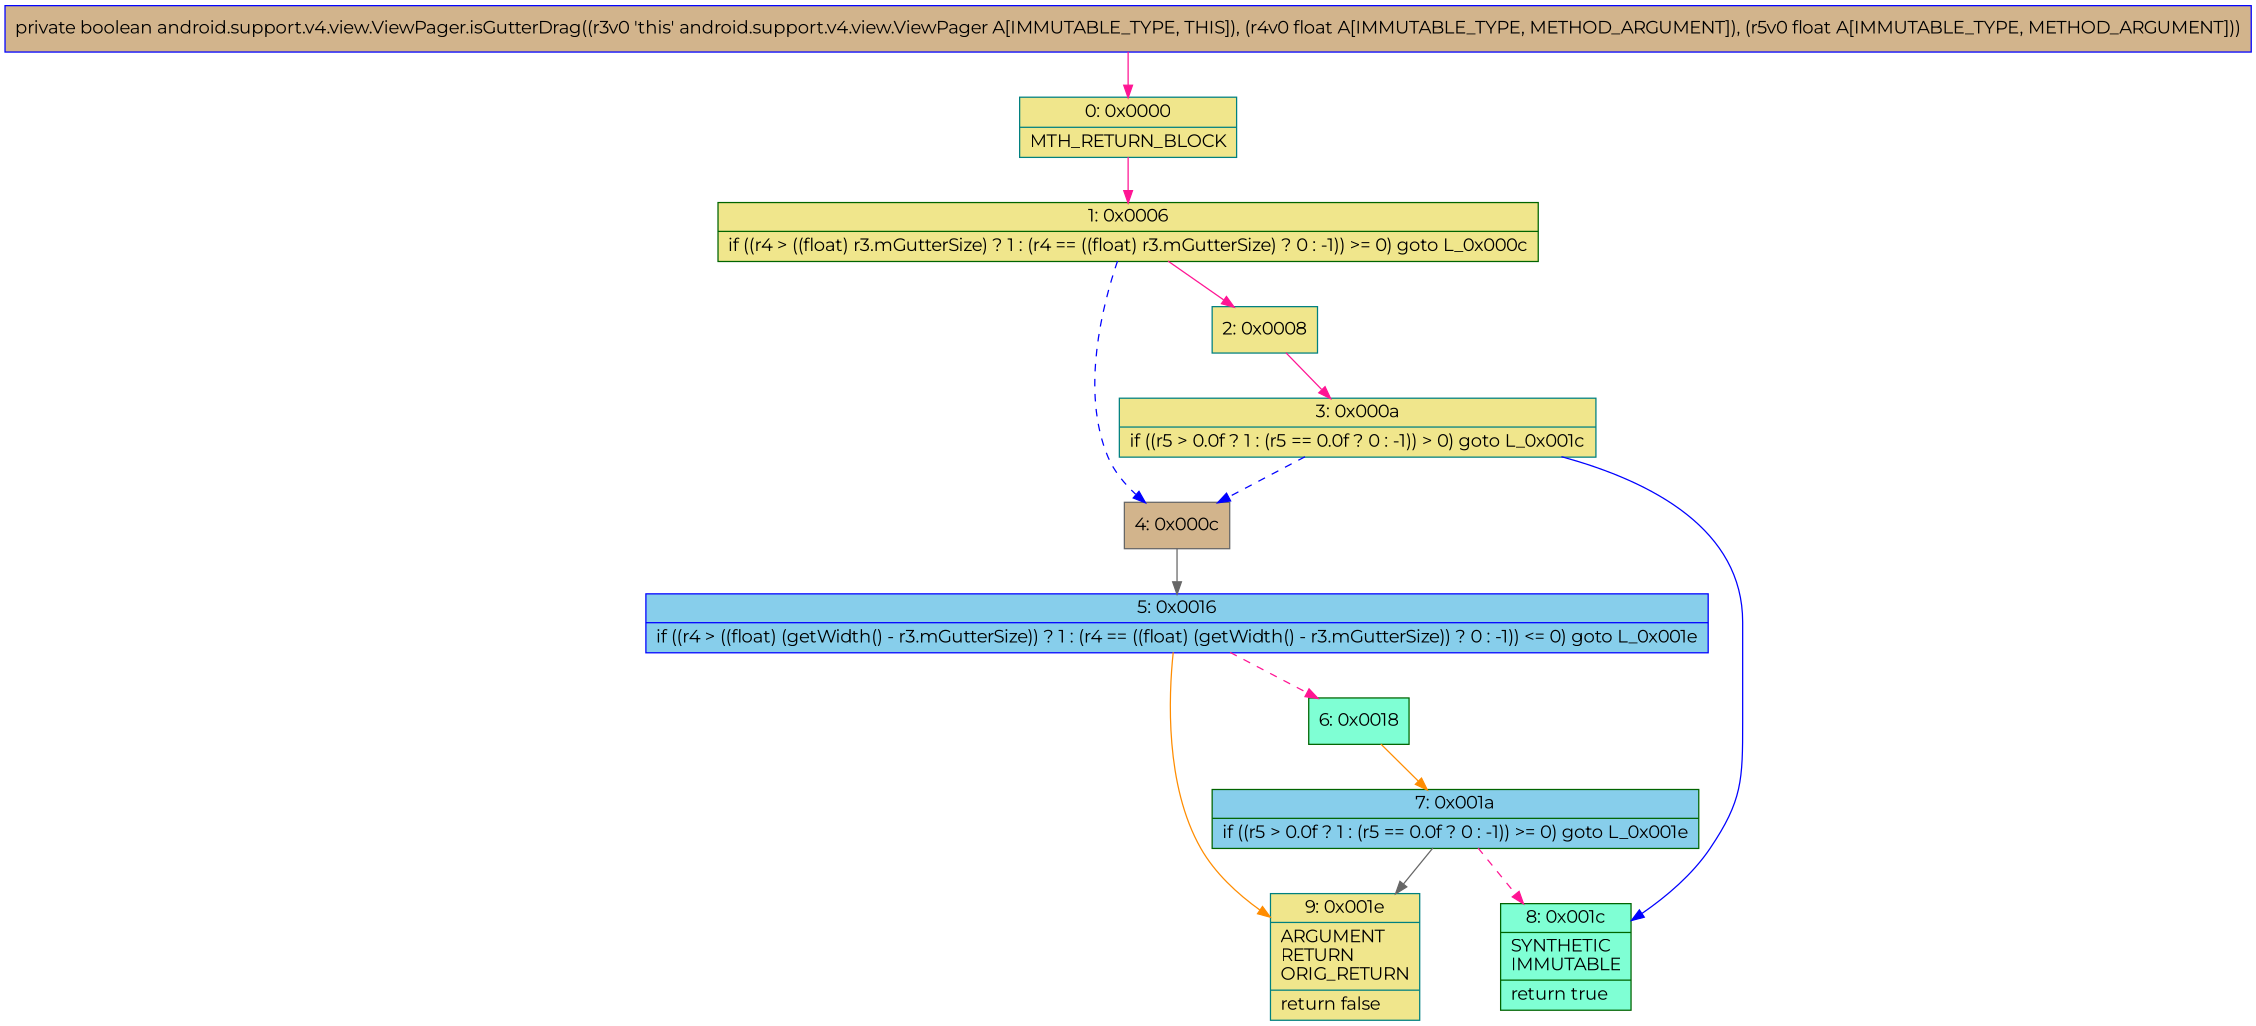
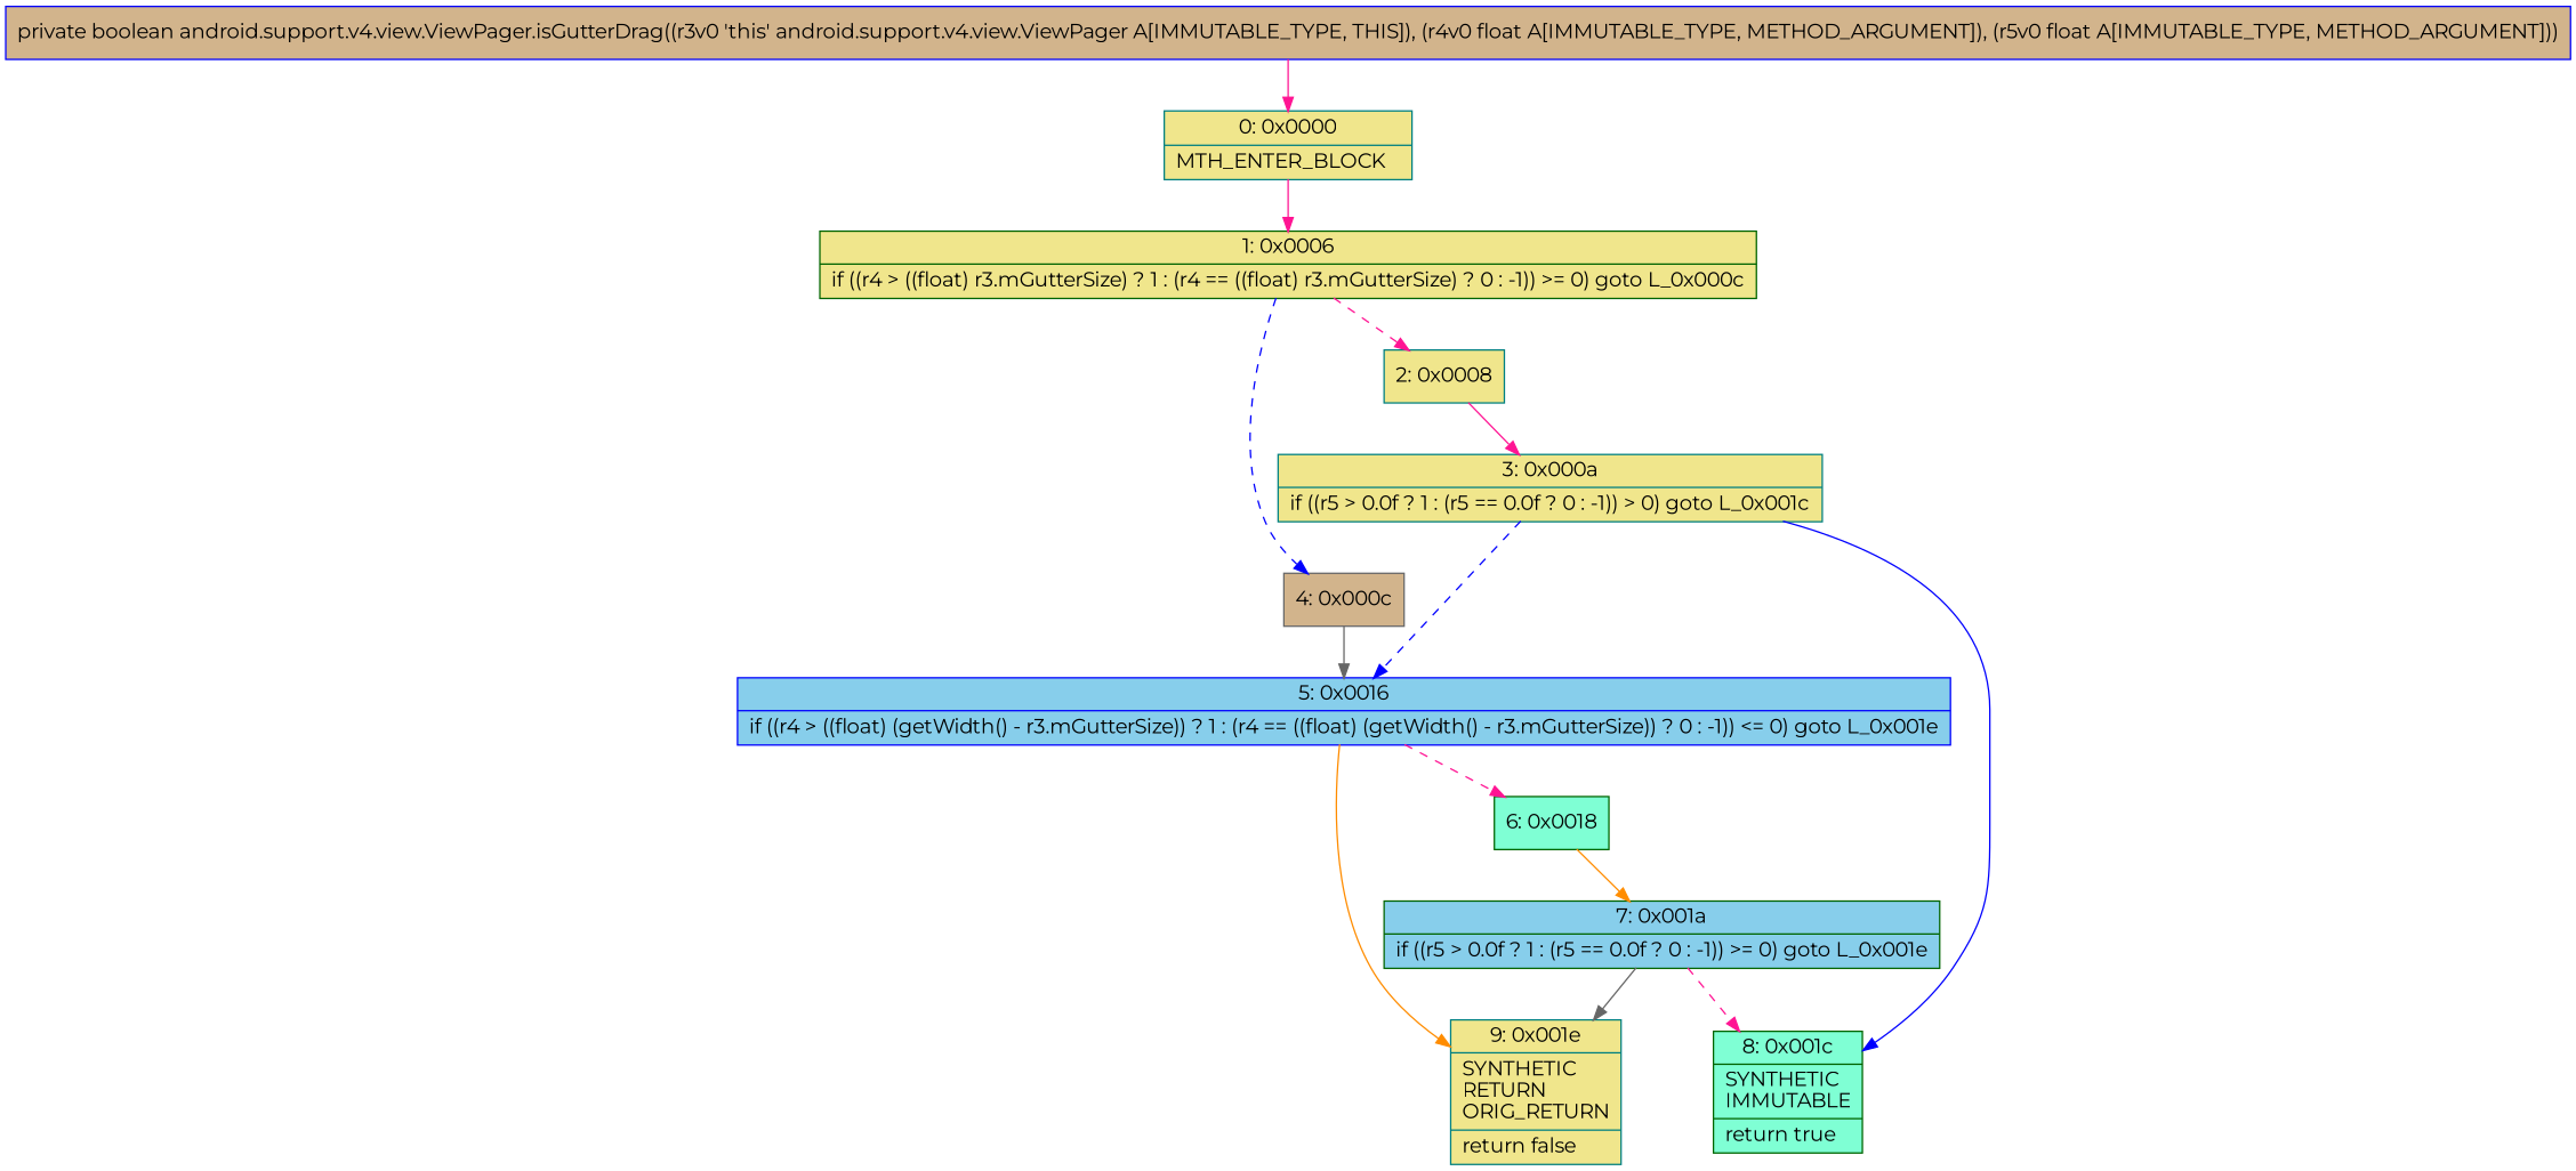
  digraph {
    fontname=Montserrat
    node [color=teal fillcolor=khaki fontname=Montserrat shape=record style=filled]
    edge [color=deeppink fontname=Montserrat]
-   n1 [label="{0\:\ 0x0000|MTH_RETURN_BLOCK\l}"]
+   n1 [label="{0\:\ 0x0000|MTH_ENTER_BLOCK\l}"]
    n2 [color=darkgreen label="{1\:\ 0x0006|if ((r4 \> ((float) r3.mGutterSize) ? 1 : (r4 == ((float) r3.mGutterSize) ? 0 : \-1)) \>= 0) goto L_0x000c\l}"]
    n3 [label="{2\:\ 0x0008}"]
    n4 [color=gray40 fillcolor=tan label="{4\:\ 0x000c}"]
    n5 [label="{3\:\ 0x000a|if ((r5 \> 0.0f ? 1 : (r5 == 0.0f ? 0 : \-1)) \> 0) goto L_0x001c\l}"]
    n6 [color=blue fillcolor=skyblue label="{5\:\ 0x0016|if ((r4 \> ((float) (getWidth() \- r3.mGutterSize)) ? 1 : (r4 == ((float) (getWidth() \- r3.mGutterSize)) ? 0 : \-1)) \<= 0) goto L_0x001e\l}"]
    n7 [color=darkgreen fillcolor=aquamarine label="{8\:\ 0x001c|SYNTHETIC\lIMMUTABLE\l|return true\l}"]
    n8 [color=darkgreen fillcolor=aquamarine label="{6\:\ 0x0018}"]
-   n9 [label="{9\:\ 0x001e|ARGUMENT\lRETURN\lORIG_RETURN\l|return false\l}"]
+   n9 [label="{9\:\ 0x001e|SYNTHETIC\lRETURN\lORIG_RETURN\l|return false\l}"]
    n10 [color=darkgreen fillcolor=skyblue label="{7\:\ 0x001a|if ((r5 \> 0.0f ? 1 : (r5 == 0.0f ? 0 : \-1)) \>= 0) goto L_0x001e\l}"]
    n11 [color=blue fillcolor=tan label="{private boolean android.support.v4.view.ViewPager.isGutterDrag((r3v0 'this' android.support.v4.view.ViewPager A[IMMUTABLE_TYPE, THIS]), (r4v0 float A[IMMUTABLE_TYPE, METHOD_ARGUMENT]), (r5v0 float A[IMMUTABLE_TYPE, METHOD_ARGUMENT])) }"]
    n1 -> n2
-   n2 -> n3 [style=solid]
+   n2 -> n3 [style=dashed]
    n2 -> n4 [color=blue style=dashed]
    n3 -> n5
    n4 -> n6 [color=gray40]
-   n5 -> n4 [color=blue style=dashed]
+   n5 -> n6 [color=blue style=dashed]
    n5 -> n7 [color=blue]
    n6 -> n8 [style=dashed]
    n6 -> n9 [color=darkorange]
    n8 -> n10 [color=darkorange]
    n10 -> n7 [style=dashed]
    n10 -> n9 [color=gray40]
    n11 -> n1
  }
